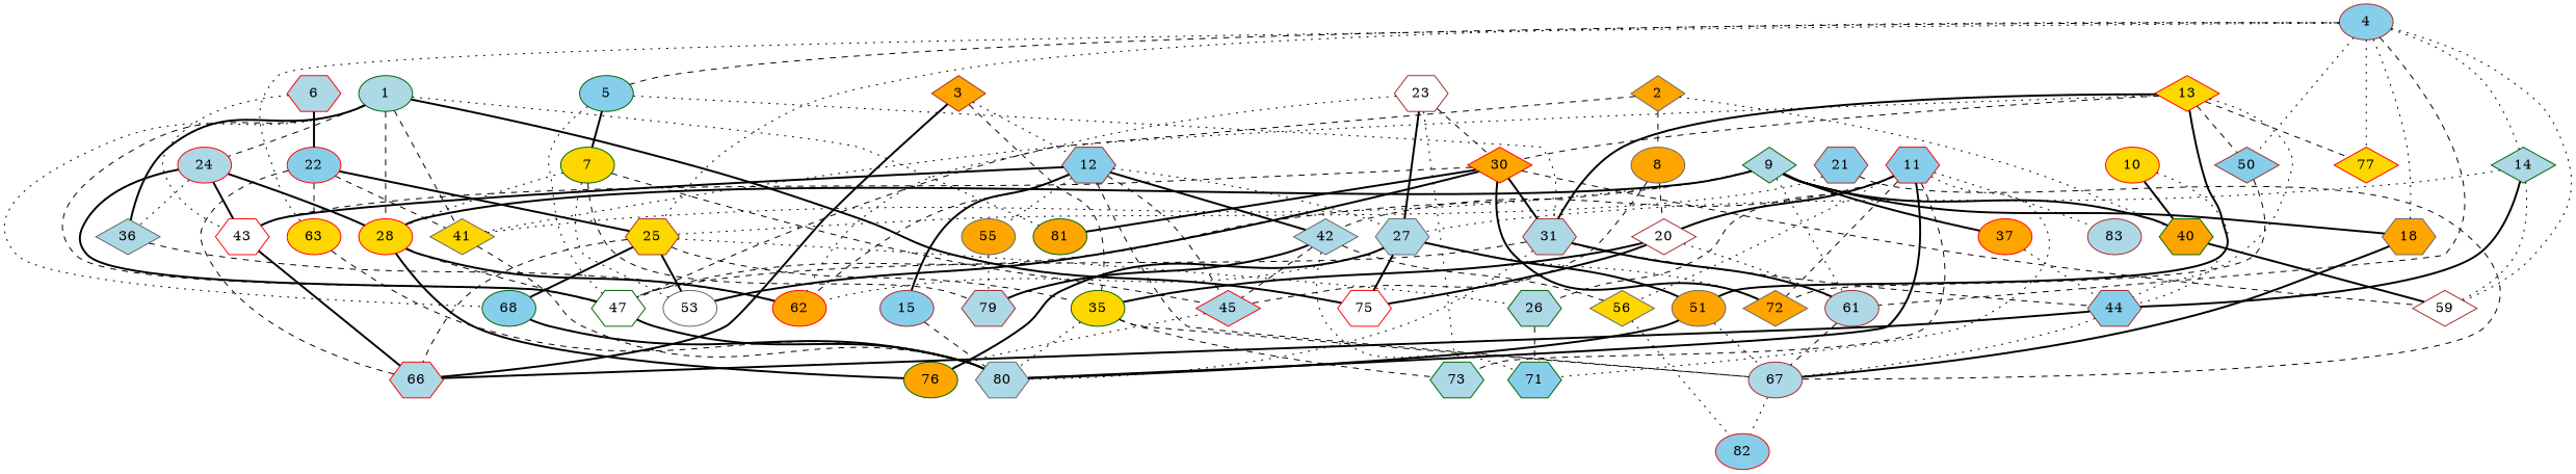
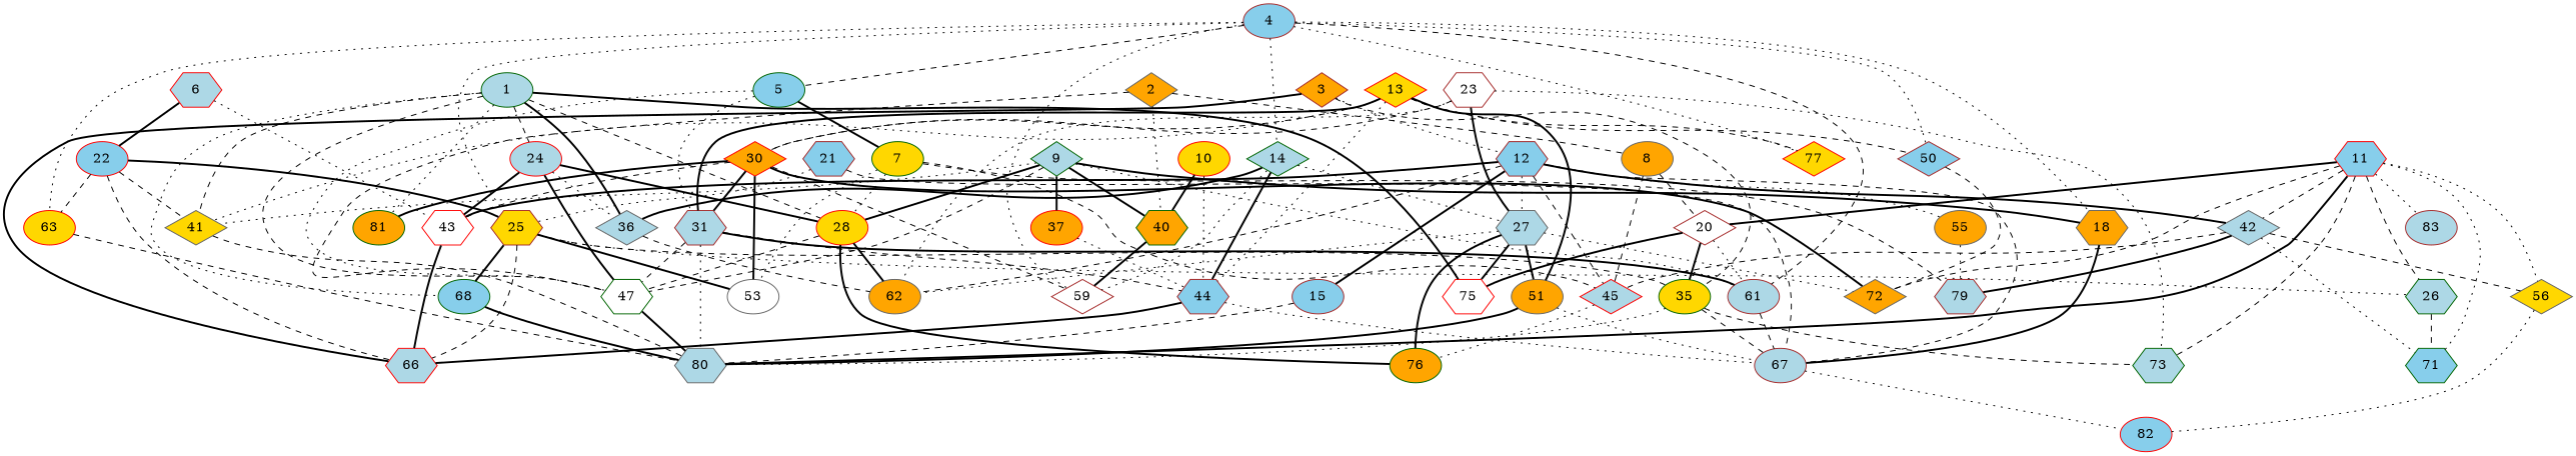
  graph {
    node [color=red fillcolor=lightblue shape=ellipse style=filled]
    edge [style=dashed]
    1 [color=darkgreen super="+17"]
    24 [super="+29"]
    28 [fillcolor=gold super="+34"]
    36 [color=gray40 shape=diamond]
    41 [color=gray40 fillcolor=gold shape=diamond]
    47 [color=darkgreen fillcolor=white shape=hexagon super="+65"]
    68 [color=darkgreen fillcolor=skyblue]
    75 [fillcolor=white shape=hexagon]
    81 [color=darkgreen fillcolor=orange]
    43 [fillcolor=white shape=hexagon super="+57"]
-   62 [fillcolor=orange super="+74"]
+   62 [color=gray40 fillcolor=orange super="+74"]
    76 [color=darkgreen fillcolor=orange]
    80 [color=gray40 shape=hexagon super="+84"]
    2 [color=gray40 fillcolor=orange shape=diamond]
    8 [color=gray40 fillcolor=orange]
    40 [color=darkgreen fillcolor=orange shape=hexagon]
    45 [shape=diamond super="+70"]
    20 [color=brown fillcolor=white shape=diamond]
    59 [color=brown fillcolor=white shape=diamond]
    12 [color=brown fillcolor=skyblue shape=hexagon super="+39"]
    42 [color=gray40 shape=diamond super="+86"]
    15 [color=brown fillcolor=skyblue]
    27 [color=gray40 shape=hexagon super="+33"]
    55 [color=gray40 fillcolor=orange]
    67 [color=brown super="+69"]
    3 [color=brown fillcolor=orange shape=diamond]
    35 [color=darkgreen fillcolor=gold super="+64"]
    66 [shape=hexagon super="+87"]
    73 [color=darkgreen shape=hexagon]
    4 [color=brown fillcolor=skyblue super="+16"]
    5 [color=darkgreen fillcolor=skyblue]
    14 [color=darkgreen shape=diamond super="+32"]
    18 [color=gray40 fillcolor=orange shape=hexagon]
    25 [color=brown fillcolor=gold shape=hexagon super="+52"]
    50 [color=brown fillcolor=skyblue shape=diamond]
    61 [color=brown]
    63 [fillcolor=gold]
    77 [fillcolor=gold shape=diamond]
    7 [color=darkgreen fillcolor=gold super="+46"]
    31 [color=brown shape=hexagon super="+54"]
    44 [color=brown fillcolor=skyblue shape=hexagon super="+49"]
    53 [color=gray40 fillcolor=white]
    26 [color=darkgreen shape=hexagon]
    72 [color=gray40 fillcolor=orange shape=diamond]
    79 [color=brown shape=hexagon]
    6 [shape=hexagon super="+19"]
    22 [fillcolor=skyblue super="+38"]
    9 [color=darkgreen shape=diamond super="+58"]
    37 [fillcolor=orange]
    10 [fillcolor=gold]
    11 [fillcolor=skyblue shape=hexagon super="+78"]
    56 [color=gray40 fillcolor=gold shape=diamond]
    71 [color=darkgreen fillcolor=skyblue shape=hexagon]
    83 [color=brown]
    13 [fillcolor=gold shape=diamond super="+48"]
    30 [fillcolor=orange shape=diamond super="+85"]
    51 [color=gray40 fillcolor=orange super="+60"]
    82 [fillcolor=skyblue]
    21 [color=brown fillcolor=skyblue shape=hexagon]
    23 [color=brown fillcolor=white shape=hexagon]
    1 -- 24
    1 -- 28
    1 -- 36 [style=bold]
    1 -- 41
    1 -- 47
    1 -- 68 [style=dotted]
    1 -- 75 [style=bold]
    1 -- 81 [style=dotted]
    24 -- 28 [style=bold]
    24 -- 36 [style=dotted]
    24 -- 47 [style=bold]
    24 -- 43 [style=bold]
    28 -- 47
    28 -- 62 [style=bold]
    28 -- 76 [style=bold]
    36 -- 62
    41 -- 80
    47 -- 80 [style=bold]
    68 -- 80 [style=bold]
    43 -- 66 [style=bold]
    2 -- 47
    2 -- 8
    2 -- 40 [style=dotted]
    8 -- 45
    8 -- 20
    40 -- 59 [style=bold]
    45 -- 76 [style=dotted]
    20 -- 75 [style=bold]
    20 -- 35 [style=bold]
    20 -- 61 [style=dotted]
    12 -- 43 [style=bold]
    12 -- 62
    12 -- 45
    12 -- 42 [style=bold]
    12 -- 15 [style=bold]
    12 -- 27 [style=dotted]
    12 -- 55 [style=dotted]
    12 -- 67
    42 -- 45
    42 -- 79 [style=bold]
    42 -- 56
    42 -- 71 [style=dotted]
    15 -- 80
    27 -- 75 [style=bold]
    27 -- 62 [style=dotted]
    27 -- 76 [style=bold]
    27 -- 72 [style=dotted]
    27 -- 51 [style=bold]
    55 -- 79 [style=dotted]
    67 -- 82 [style=dotted]
    3 -- 12 [style=dotted]
    3 -- 35
    3 -- 66 [style=bold]
    35 -- 80 [style=dotted]
    35 -- 67
    35 -- 73
    4 -- 59 [style=dotted]
    4 -- 5
    4 -- 14 [style=dotted]
    4 -- 18 [style=dotted]
    4 -- 25 [style=dotted]
    4 -- 50 [style=dotted]
    4 -- 61
    4 -- 63 [style=dotted]
    4 -- 77 [style=dotted]
    5 -- 47 [style=dotted]
    5 -- 7 [style=bold]
    5 -- 31 [style=dotted]
+   14 -- 36 [style=bold]
    14 -- 59 [style=dotted]
    14 -- 27 [style=dotted]
    14 -- 44 [style=bold]
    18 -- 67 [style=bold]
    25 -- 68 [style=bold]
    25 -- 35
    25 -- 66
    25 -- 53 [style=bold]
    25 -- 26 [style=dotted]
    50 -- 72
    61 -- 67
    63 -- 80
    7 -- 28 [style=dotted weight=2]
    7 -- 45
    7 -- 53 [style=dotted]
    7 -- 79
    31 -- 47
    31 -- 80 [style=dotted]
    31 -- 61 [style=bold]
    31 -- 44
    44 -- 67 [style=dotted]
    44 -- 66 [style=bold weight=2]
    26 -- 71
    6 -- 43 [style=dotted weight=2]
    6 -- 22 [style=bold weight=2]
    22 -- 41
    22 -- 66 [weight=2]
    22 -- 25 [style=bold]
    22 -- 63
    9 -- 28 [style=bold]
    9 -- 41 [style=dotted]
    9 -- 47
    9 -- 40 [style=bold]
    9 -- 18 [style=bold]
    9 -- 61 [style=dotted]
    9 -- 37 [style=bold]
    37 -- 44 [style=dotted]
    10 -- 40 [style=bold]
    10 -- 44 [style=dotted]
    11 -- 80 [style=bold]
    11 -- 20 [style=bold]
    11 -- 42
    11 -- 73
    11 -- 26
    11 -- 72
    11 -- 56 [style=dotted]
    11 -- 71 [style=dotted]
    11 -- 83 [style=dotted weight=2]
    56 -- 82 [style=dotted]
    13 -- 41 [style=dotted]
    13 -- 50
    13 -- 77
    13 -- 31 [style=bold]
    13 -- 44 [style=dotted]
    13 -- 30
    13 -- 51 [style=bold]
    30 -- 81 [style=bold]
    30 -- 43
    30 -- 59
    30 -- 31 [style=bold]
    30 -- 53 [style=bold]
    30 -- 72 [style=bold]
    51 -- 80 [style=bold]
    51 -- 67 [style=dotted]
    21 -- 67
    21 -- 25 [style=dotted]
    23 -- 62 [style=dotted]
    23 -- 27 [style=bold]
    23 -- 73 [style=dotted]
    23 -- 30
  }
